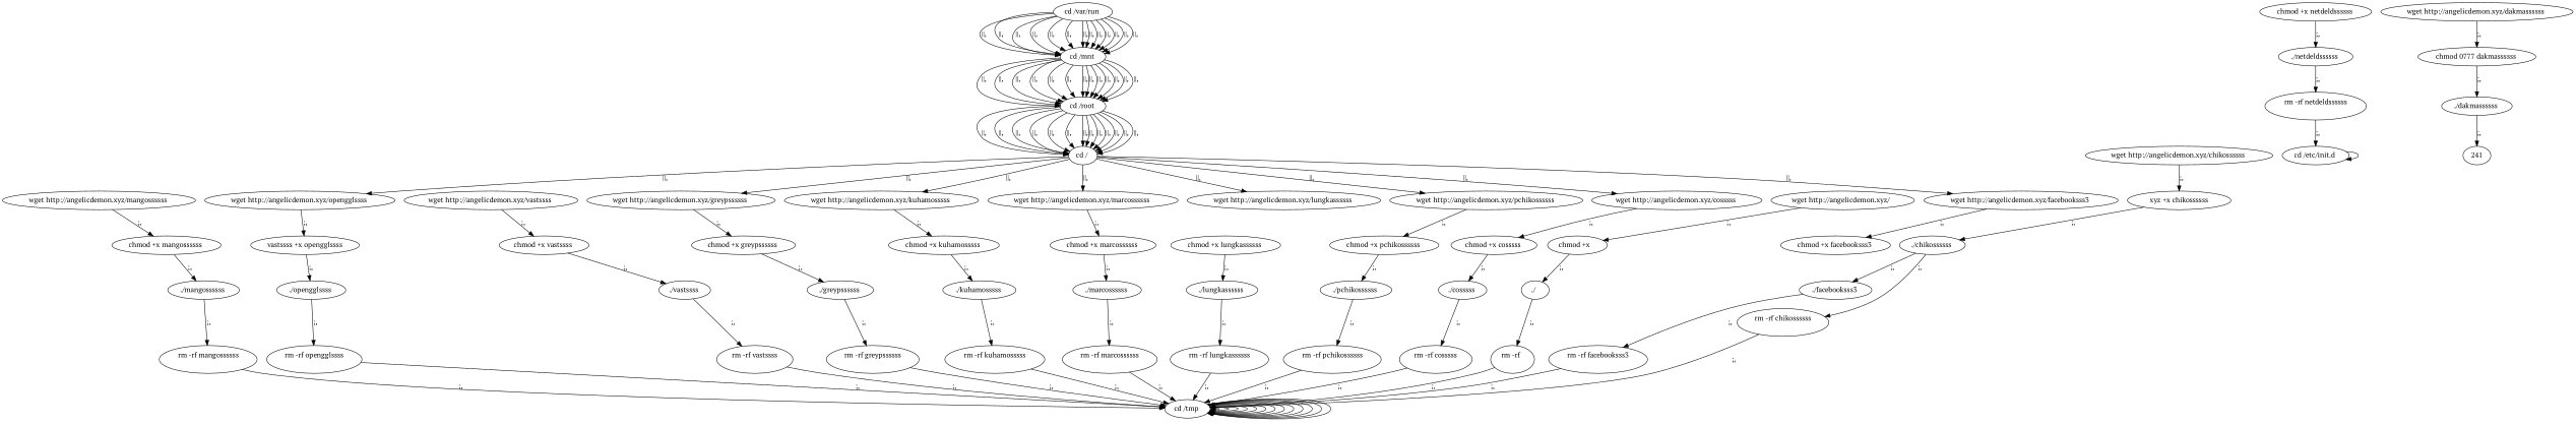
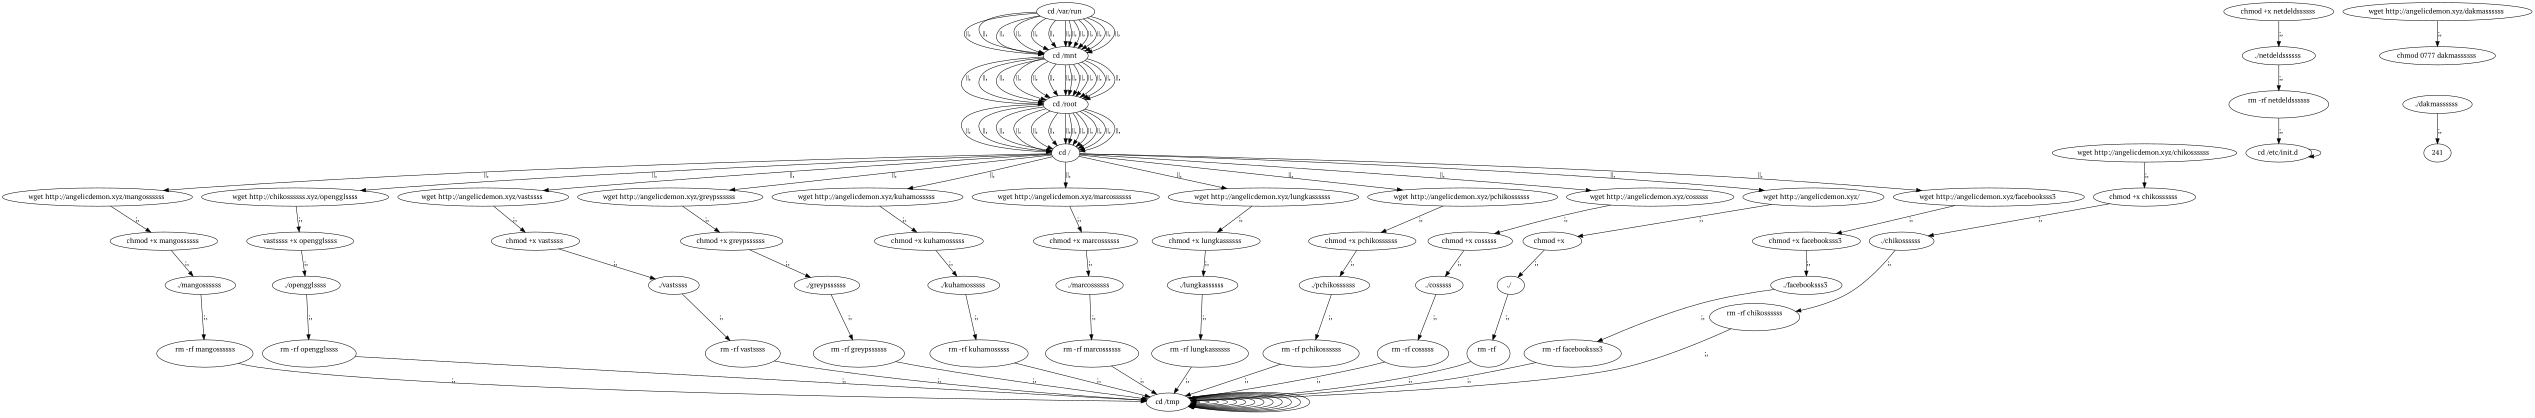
  digraph {
    fontname="PT Serif"
    node [fontname="PT Serif"]
    edge [fontname="PT Serif"]
    n1 [label="cd /tmp "]
    n2 [label="cd /var/run "]
    n3 [label="cd /mnt "]
    n4 [label="cd /root "]
    n5 [label="cd / "]
    n6 [label="wget http://angelicdemon.xyz/lungkassssss "]
    n7 [label="wget http://angelicdemon.xyz/mangossssss "]
-   n8 [label="wget http://angelicdemon.xyz/opengglssss "]
+   n8 [label="wget http://chikossssss.xyz/opengglssss"]
    n9 [label="wget http://angelicdemon.xyz/vastssss "]
    n10 [label="wget http://angelicdemon.xyz/greypssssss "]
    n11 [label="wget http://angelicdemon.xyz/kuhamosssss "]
    n12 [label="wget http://angelicdemon.xyz/marcossssss "]
    n13 [label="wget http://angelicdemon.xyz/pchikossssss "]
    n14 [label="wget http://angelicdemon.xyz/cosssss "]
    n15 [label="wget http://angelicdemon.xyz/  "]
    n16 [label="wget http://angelicdemon.xyz/facebooksss3 "]
    n17 [label="chmod +x lungkassssss "]
    n18 [label="chmod +x mangossssss "]
    n19 [label="vastssss +x opengglssss"]
    n20 [label="chmod +x vastssss "]
    n21 [label="chmod +x greypssssss "]
    n22 [label="chmod +x kuhamosssss "]
    n23 [label="chmod +x marcossssss "]
    n24 [label="wget http://angelicdemon.xyz/chikossssss "]
-   n25 [label="xyz +x chikossssss"]
+   n25 [label="chmod +x chikossssss "]
    n26 [label="chmod +x pchikossssss "]
    n27 [label="chmod +x cosssss "]
    n28 [label="chmod +x   "]
    n29 [label="chmod +x facebooksss3 "]
    n30 [label="./lungkassssss "]
    n31 [label="rm -rf lungkassssss\r "]
    n32 [label="./mangossssss "]
    n33 [label="rm -rf mangossssss\r "]
    n34 [label="./opengglssss "]
    n35 [label="rm -rf opengglssss\r "]
    n36 [label="./vastssss "]
    n37 [label="rm -rf vastssss\r "]
    n38 [label="./greypssssss "]
    n39 [label="rm -rf greypssssss\r "]
    n40 [label="./kuhamosssss "]
    n41 [label="rm -rf kuhamosssss\r "]
    n42 [label="./marcossssss "]
    n43 [label="rm -rf marcossssss\r "]
    n44 [label="./chikossssss "]
    n45 [label="rm -rf chikossssss\r "]
    n46 [label="./pchikossssss "]
    n47 [label="rm -rf pchikossssss\r "]
    n48 [label="./cosssss "]
    n49 [label="rm -rf cosssss\r "]
    n50 [label="./  "]
    n51 [label="rm -rf  \r "]
    n52 [label="./facebooksss3 "]
    n53 [label="rm -rf facebooksss3\r "]
    n54 [label="chmod +x netdeldssssss "]
    n55 [label="./netdeldssssss "]
    n56 [label="rm -rf netdeldssssss\r "]
    n57 [label="cd /etc/init.d "]
    n58 [label="wget http://angelicdemon.xyz/dakmassssss "]
    n59 [label="chmod 0777 dakmassssss "]
    n60 [label="./dakmassssss "]
    241
    n1 -> n1
    n1 -> n1
    n1 -> n1
    n1 -> n1
    n1 -> n1
    n1 -> n1
    n1 -> n1
    n1 -> n1
    n1 -> n1
    n1 -> n1
    n1 -> n1
    n1 -> n1
    n1 -> n1
    n2 -> n3 [label="||,"]
    n2 -> n3 [label="||,"]
    n2 -> n3 [label="||,"]
    n2 -> n3 [label="||,"]
    n2 -> n3 [label="||,"]
    n2 -> n3 [label="||,"]
    n2 -> n3 [label="||,"]
    n2 -> n3 [label="||,"]
    n2 -> n3 [label="||,"]
    n2 -> n3 [label="||,"]
    n2 -> n3 [label="||,"]
    n2 -> n3 [label="||,"]
    n2 -> n3 [label="||,"]
    n3 -> n4 [label="||,"]
    n3 -> n4 [label="||,"]
    n3 -> n4 [label="||,"]
    n3 -> n4 [label="||,"]
    n3 -> n4 [label="||,"]
    n3 -> n4 [label="||,"]
    n3 -> n4 [label="||,"]
    n3 -> n4 [label="||,"]
    n3 -> n4 [label="||,"]
    n3 -> n4 [label="||,"]
    n3 -> n4 [label="||,"]
    n3 -> n4 [label="||,"]
    n3 -> n4 [label="||,"]
    n4 -> n5 [label="||,"]
    n4 -> n5 [label="||,"]
    n4 -> n5 [label="||,"]
    n4 -> n5 [label="||,"]
    n4 -> n5 [label="||,"]
    n4 -> n5 [label="||,"]
    n4 -> n5 [label="||,"]
    n4 -> n5 [label="||,"]
    n4 -> n5 [label="||,"]
    n4 -> n5 [label="||,"]
    n4 -> n5 [label="||,"]
    n4 -> n5 [label="||,"]
    n4 -> n5 [label="||,"]
    n5 -> n6 [label="||,"]
+   n5 -> n7 [label="||,"]
    n5 -> n8 [label="||,"]
+   n5 -> n9 [label="||,"]
    n5 -> n10 [label="||,"]
    n5 -> n11 [label="||,"]
    n5 -> n12 [label="||,"]
    n5 -> n13 [label="||,"]
    n5 -> n14 [label="||,"]
+   n5 -> n15 [label="||,"]
    n5 -> n16 [label="||,"]
+   n6 -> n17 [label=";,"]
    n7 -> n18 [label=";,"]
    n8 -> n19 [label=";,"]
    n9 -> n20 [label=";,"]
    n10 -> n21 [label=";,"]
    n11 -> n22 [label=";,"]
    n12 -> n23 [label=";,"]
    n13 -> n26 [label=";,"]
    n14 -> n27 [label=";,"]
    n15 -> n28 [label=";,"]
    n16 -> n29 [label=";,"]
    n17 -> n30 [label=";,"]
    n18 -> n32 [label=";,"]
    n19 -> n34 [label=";,"]
    n20 -> n36 [label=";,"]
    n21 -> n38 [label=";,"]
    n22 -> n40 [label=";,"]
    n23 -> n42 [label=";,"]
    n24 -> n25 [label=";,"]
    n25 -> n44 [label=";,"]
    n26 -> n46 [label=";,"]
    n27 -> n48 [label=";,"]
    n28 -> n50 [label=";,"]
-   n44 -> n52 [label=";,"]
+   n29 -> n52 [label=";,"]
    n30 -> n31 [label=";,"]
    n31 -> n1 [label=";,"]
    n32 -> n33 [label=";,"]
    n33 -> n1 [label=";,"]
    n34 -> n35 [label=";,"]
    n35 -> n1 [label=";,"]
    n36 -> n37 [label=";,"]
    n37 -> n1 [label=";,"]
    n38 -> n39 [label=";,"]
    n39 -> n1 [label=";,"]
    n40 -> n41 [label=";,"]
    n41 -> n1 [label=";,"]
    n42 -> n43 [label=";,"]
    n43 -> n1 [label=";,"]
    n44 -> n45 [label=";,"]
    n45 -> n1 [label=";,"]
    n46 -> n47 [label=";,"]
    n47 -> n1 [label=";,"]
    n48 -> n49 [label=";,"]
    n49 -> n1 [label=";,"]
    n50 -> n51 [label=";,"]
    n51 -> n1 [label=";,"]
    n52 -> n53 [label=";,"]
    n53 -> n1 [label=";,"]
    n54 -> n55 [label=";,"]
    n55 -> n56 [label=";,"]
    n56 -> n57 [label=";,"]
    n57 -> n57
    n58 -> n59 [label=";,"]
-   n59 -> n60 [label=";,"]
    n60 -> 241 [label=";,"]
  }
